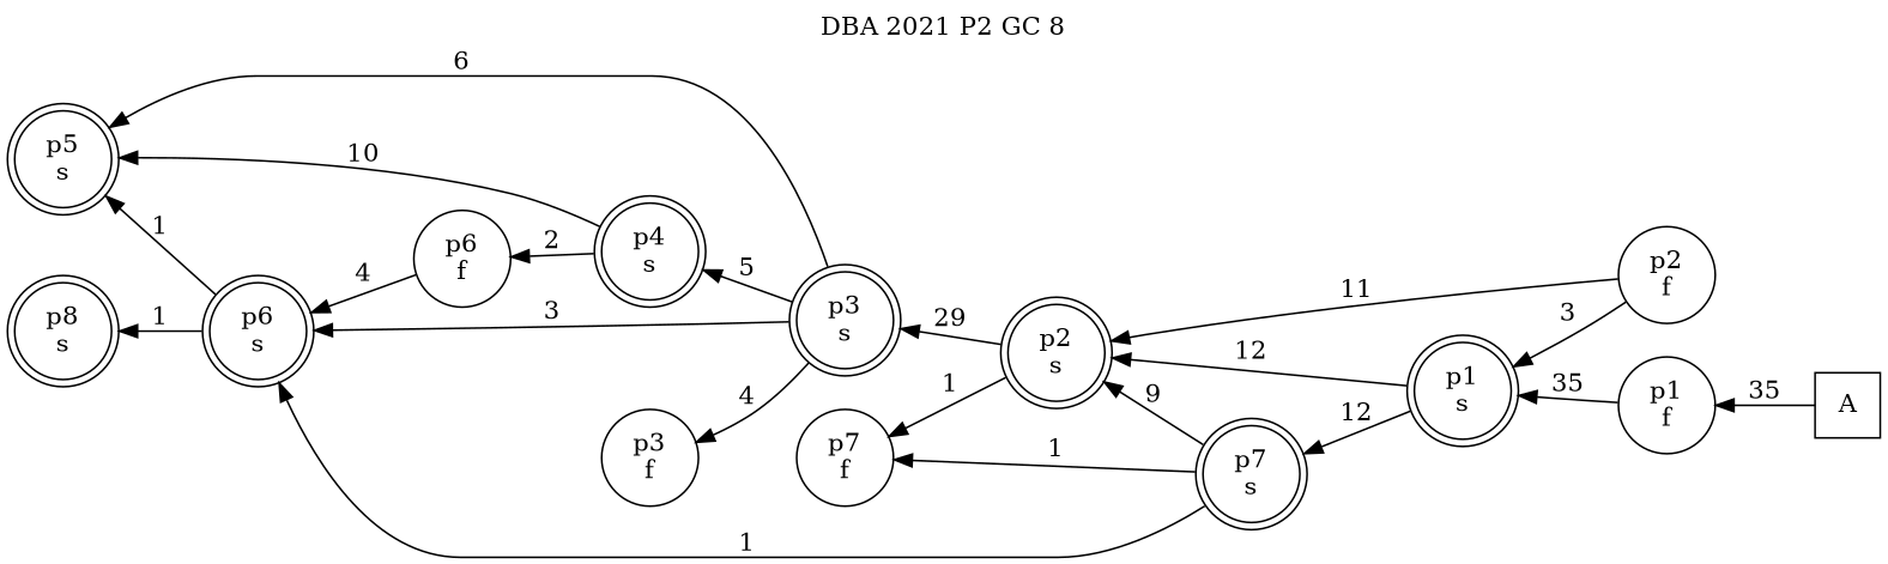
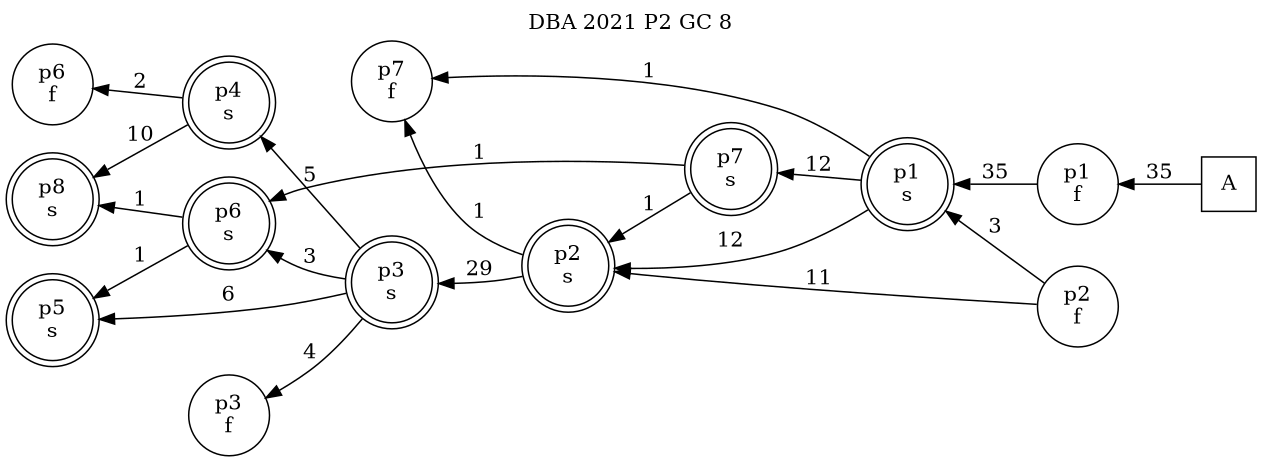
  digraph {
    label=" DBA 2021 P2 GC 8 "
    labelloc=tl
    rankdir=RL
    node [shape=doublecircle]
    n1 [label=A shape=square]
    n2 [label="p1\nf" shape=circle]
    n3 [label="p1\ns"]
    n4 [label="p2\ns"]
    n5 [label="p7\ns"]
    n6 [label="p2\nf" shape=circle]
    n7 [label="p3\ns"]
    n8 [label="p7\nf" shape=circle]
    n9 [label="p6\ns"]
    n10 [label="p3\nf" shape=circle]
    n11 [label="p4\ns"]
    n12 [label="p5\ns"]
    n13 [label="p6\nf" shape=circle]
    n14 [label="p8\ns"]
    n1 -> n2 [label=35]
    n2 -> n3 [label=35]
    n3 -> n4 [label=12]
    n3 -> n5 [label=12]
    n4 -> n7 [label=29]
    n4 -> n8 [label=1]
-   n5 -> n4 [label=9]
-   n5 -> n8 [label=1]
+   n5 -> n4 [label=1]
+   n3 -> n8 [label=1]
    n5 -> n9 [label=1]
    n6 -> n3 [label=3]
    n6 -> n4 [label=11]
    n7 -> n9 [label=3]
    n7 -> n10 [label=4]
    n7 -> n11 [label=5]
    n7 -> n12 [label=6]
    n9 -> n12 [label=1]
    n9 -> n14 [label=1]
-   n11 -> n12 [label=10]
+   n11 -> n14 [label=10]
    n11 -> n13 [label=2]
-   n13 -> n9 [label=4]
  }
